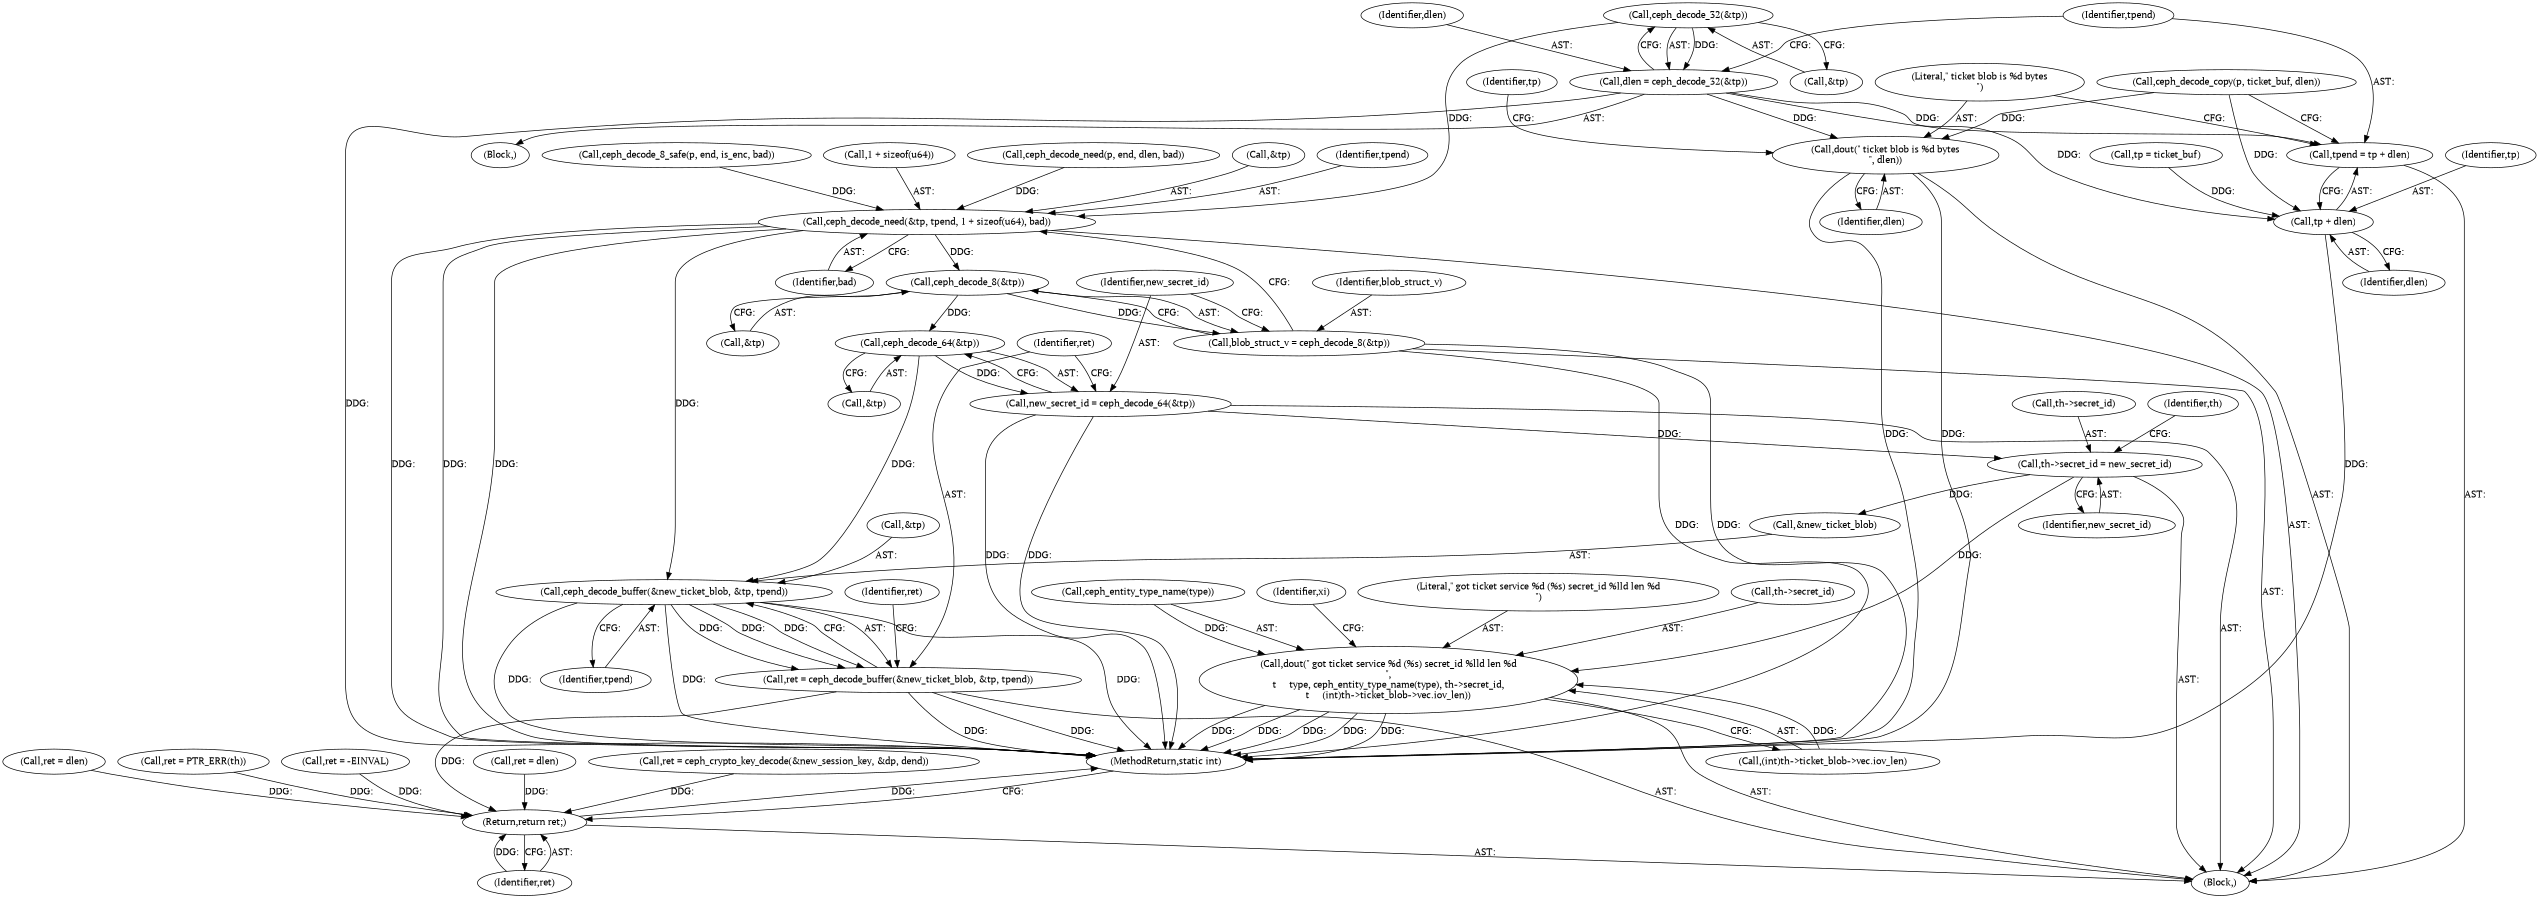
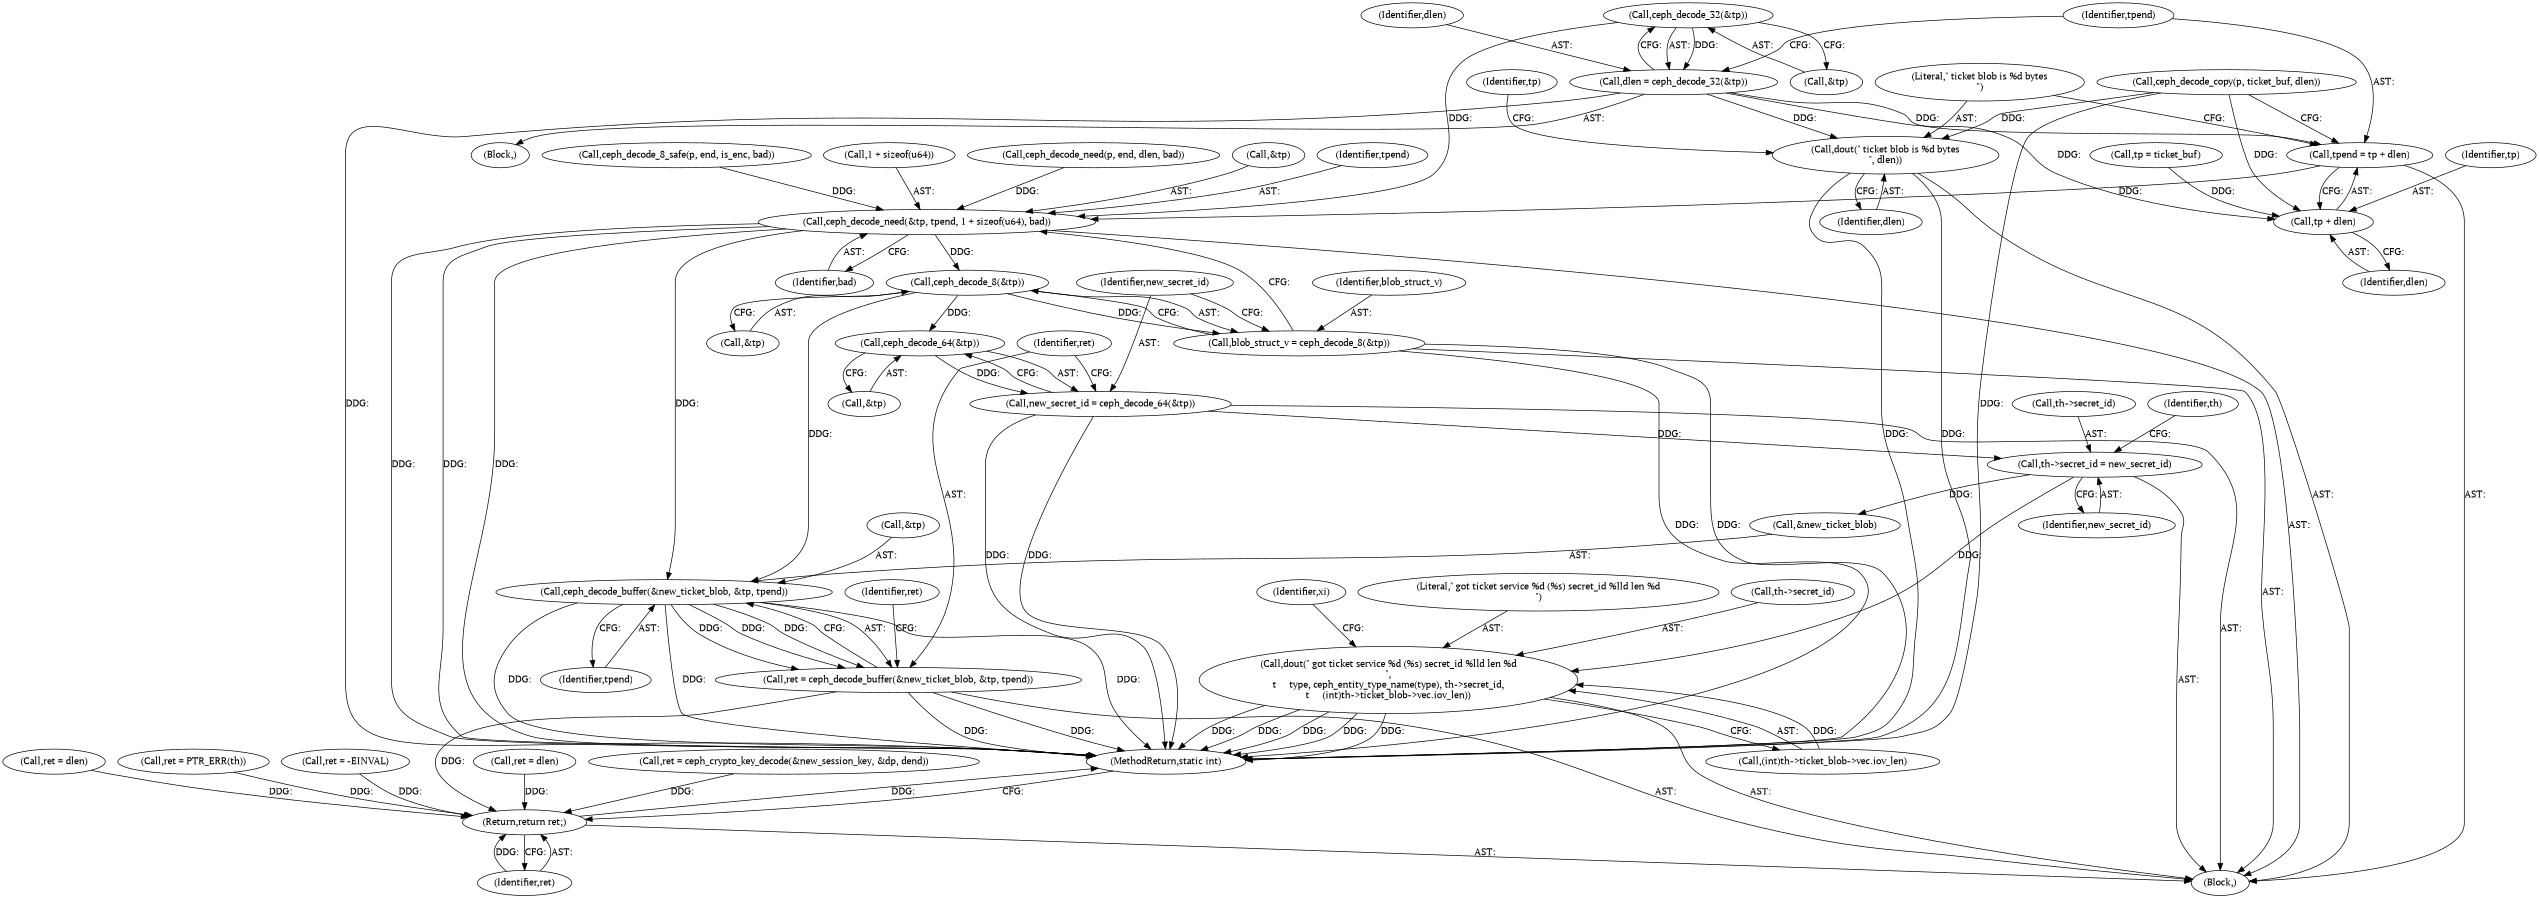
  digraph {
    fontname="PT Serif"
    node [fontname="PT Serif"]
    edge [fontname="PT Serif"]
    n1 [label="(Call,ceph_decode_32(&tp))"]
    n2 [label="(Call,dlen = ceph_decode_32(&tp))"]
    n3 [label="(Call,ceph_decode_need(&tp, tpend, 1 + sizeof(u64), bad))"]
    n4 [label="(Call,&tp)"]
    n5 [label="(Call,tpend = tp + dlen)"]
    n6 [label="(Call,tp + dlen)"]
    n7 [label="(Call,dout(\" ticket blob is %d bytes\n\", dlen))"]
    n8 [label="(Block,)"]
    n9 [label="(MethodReturn,static int)"]
    n10 [label="(Block,)"]
    n11 [label="(Call,ceph_decode_8(&tp))"]
    n12 [label="(Call,ceph_decode_buffer(&new_ticket_blob, &tp, tpend))"]
    n13 [label="(Identifier,bad)"]
    n14 [label="(Identifier,dlen)"]
    n15 [label="(Identifier,dlen)"]
    n16 [label="(Return,return ret;)"]
    n17 [label="(Call,blob_struct_v = ceph_decode_8(&tp))"]
    n18 [label="(Call,ceph_decode_64(&tp))"]
    n19 [label="(Call,&tp)"]
    n20 [label="(Call,ret = ceph_decode_buffer(&new_ticket_blob, &tp, tpend))"]
    n21 [label="(Identifier,tpend)"]
    n22 [label="(Call,new_secret_id = ceph_decode_64(&tp))"]
    n23 [label="(Call,&tp)"]
    n24 [label="(Call,th->secret_id = new_secret_id)"]
    n25 [label="(Call,dout(\" got ticket service %d (%s) secret_id %lld len %d\n\",\n\t     type, ceph_entity_type_name(type), th->secret_id,\n\t     (int)th->ticket_blob->vec.iov_len))"]
    n26 [label="(Identifier,new_secret_id)"]
    n27 [label="(Call,&new_ticket_blob)"]
    n28 [label="(Call,(int)th->ticket_blob->vec.iov_len)"]
    n29 [label="(Identifier,ret)"]
    n30 [label="(Call,ceph_decode_8_safe(p, end, is_enc, bad))"]
    n31 [label="(Identifier,new_secret_id)"]
    n32 [label="(Literal,\" ticket blob is %d bytes\n\")"]
    n33 [label="(Call,1 + sizeof(u64))"]
    n34 [label="(Literal,\" got ticket service %d (%s) secret_id %lld len %d\n\")"]
    n35 [label="(Identifier,ret)"]
    n36 [label="(Call,ret = dlen)"]
    n37 [label="(Call,ret = ceph_crypto_key_decode(&new_session_key, &dp, dend))"]
    n38 [label="(Call,ceph_decode_need(p, end, dlen, bad))"]
    n39 [label="(Identifier,tp)"]
    n40 [label="(Identifier,dlen)"]
    n41 [label="(Call,th->secret_id)"]
    n42 [label="(Call,ret = dlen)"]
    n43 [label="(Call,ret = PTR_ERR(th))"]
    n44 [label="(Call,th->secret_id)"]
    n45 [label="(Call,&tp)"]
    n46 [label="(Identifier,ret)"]
    n47 [label="(Call,tp = ticket_buf)"]
    n48 [label="(Identifier,tpend)"]
-   n49 [label="(Call,ceph_entity_type_name(type))"]
    n50 [label="(Identifier,tp)"]
    n51 [label="(Call,ceph_decode_copy(p, ticket_buf, dlen))"]
    n52 [label="(Call,&tp)"]
    n53 [label="(Identifier,th)"]
    n54 [label="(Identifier,tpend)"]
    n55 [label="(Call,ret = -EINVAL)"]
    n56 [label="(Identifier,blob_struct_v)"]
    n57 [label="(Identifier,xi)"]
    n1 -> n2 [label="AST: "]
    n1 -> n2 [label="DDG: "]
    n1 -> n3 [label="DDG: "]
    n1 -> n4 [label="CFG: "]
    n2 -> n1 [label="CFG: "]
    n2 -> n5 [label="DDG: "]
    n2 -> n6 [label="DDG: "]
    n2 -> n7 [label="DDG: "]
    n2 -> n8 [label="AST: "]
    n2 -> n9 [label="DDG: "]
    n3 -> n9 [label="DDG: "]
    n3 -> n9 [label="DDG: "]
    n3 -> n9 [label="DDG: "]
    n3 -> n10 [label="AST: "]
    n3 -> n11 [label="DDG: "]
    n3 -> n12 [label="DDG: "]
    n3 -> n13 [label="CFG: "]
    n4 -> n1 [label="AST: "]
+   n5 -> n3 [label="DDG: "]
    n5 -> n6 [label="CFG: "]
    n5 -> n10 [label="AST: "]
    n6 -> n5 [label="AST: "]
-   n6 -> n9 [label="DDG: "]
+   n51 -> n9 [label="DDG: "]
    n6 -> n14 [label="CFG: "]
    n7 -> n9 [label="DDG: "]
    n7 -> n9 [label="DDG: "]
    n7 -> n10 [label="AST: "]
    n7 -> n15 [label="CFG: "]
    n9 -> n16 [label="CFG: "]
    n11 -> n17 [label="AST: "]
    n11 -> n17 [label="DDG: "]
    n11 -> n18 [label="DDG: "]
    n11 -> n19 [label="CFG: "]
    n12 -> n9 [label="DDG: "]
    n12 -> n9 [label="DDG: "]
    n12 -> n9 [label="DDG: "]
    n12 -> n20 [label="AST: "]
    n12 -> n20 [label="DDG: "]
    n12 -> n20 [label="DDG: "]
    n12 -> n20 [label="DDG: "]
    n12 -> n21 [label="CFG: "]
    n13 -> n3 [label="AST: "]
    n14 -> n6 [label="AST: "]
    n15 -> n7 [label="AST: "]
    n16 -> n9 [label="DDG: "]
    n16 -> n10 [label="AST: "]
    n16 -> n29 [label="CFG: "]
    n17 -> n3 [label="CFG: "]
    n17 -> n9 [label="DDG: "]
    n17 -> n9 [label="DDG: "]
    n17 -> n10 [label="AST: "]
    n17 -> n11 [label="CFG: "]
-   n18 -> n12 [label="DDG: "]
+   n11 -> n12 [label="DDG: "]
    n18 -> n22 [label="AST: "]
    n18 -> n22 [label="DDG: "]
    n18 -> n23 [label="CFG: "]
    n19 -> n11 [label="AST: "]
    n20 -> n9 [label="DDG: "]
    n20 -> n9 [label="DDG: "]
    n20 -> n10 [label="AST: "]
    n20 -> n12 [label="CFG: "]
    n20 -> n16 [label="DDG: "]
    n21 -> n12 [label="AST: "]
    n22 -> n9 [label="DDG: "]
    n22 -> n9 [label="DDG: "]
    n22 -> n10 [label="AST: "]
    n22 -> n18 [label="CFG: "]
    n22 -> n24 [label="DDG: "]
    n23 -> n18 [label="AST: "]
    n24 -> n10 [label="AST: "]
    n24 -> n25 [label="DDG: "]
    n24 -> n26 [label="CFG: "]
    n24 -> n27 [label="DDG: "]
    n25 -> n9 [label="DDG: "]
    n25 -> n9 [label="DDG: "]
    n25 -> n9 [label="DDG: "]
    n25 -> n9 [label="DDG: "]
    n25 -> n9 [label="DDG: "]
    n25 -> n10 [label="AST: "]
    n25 -> n28 [label="CFG: "]
    n26 -> n24 [label="AST: "]
    n27 -> n12 [label="AST: "]
    n28 -> n25 [label="AST: "]
    n28 -> n25 [label="DDG: "]
    n29 -> n16 [label="AST: "]
    n29 -> n16 [label="DDG: "]
    n30 -> n3 [label="DDG: "]
    n31 -> n17 [label="CFG: "]
    n31 -> n22 [label="AST: "]
    n32 -> n5 [label="CFG: "]
    n32 -> n7 [label="AST: "]
    n33 -> n3 [label="AST: "]
    n34 -> n25 [label="AST: "]
    n35 -> n20 [label="CFG: "]
    n36 -> n16 [label="DDG: "]
    n37 -> n16 [label="DDG: "]
    n38 -> n3 [label="DDG: "]
    n39 -> n6 [label="AST: "]
    n40 -> n2 [label="AST: "]
    n41 -> n24 [label="AST: "]
    n42 -> n16 [label="DDG: "]
    n43 -> n16 [label="DDG: "]
    n44 -> n25 [label="AST: "]
    n45 -> n12 [label="AST: "]
    n46 -> n20 [label="AST: "]
    n46 -> n22 [label="CFG: "]
    n47 -> n6 [label="DDG: "]
    n48 -> n2 [label="CFG: "]
    n48 -> n5 [label="AST: "]
-   n49 -> n25 [label="AST: "]
-   n49 -> n25 [label="DDG: "]
    n50 -> n7 [label="CFG: "]
    n51 -> n5 [label="CFG: "]
    n51 -> n6 [label="DDG: "]
    n51 -> n7 [label="DDG: "]
    n52 -> n3 [label="AST: "]
    n53 -> n24 [label="CFG: "]
    n54 -> n3 [label="AST: "]
    n55 -> n16 [label="DDG: "]
    n56 -> n17 [label="AST: "]
    n57 -> n25 [label="CFG: "]
  }
